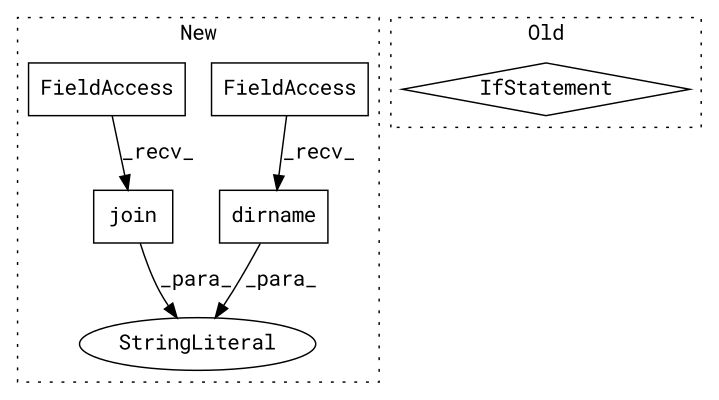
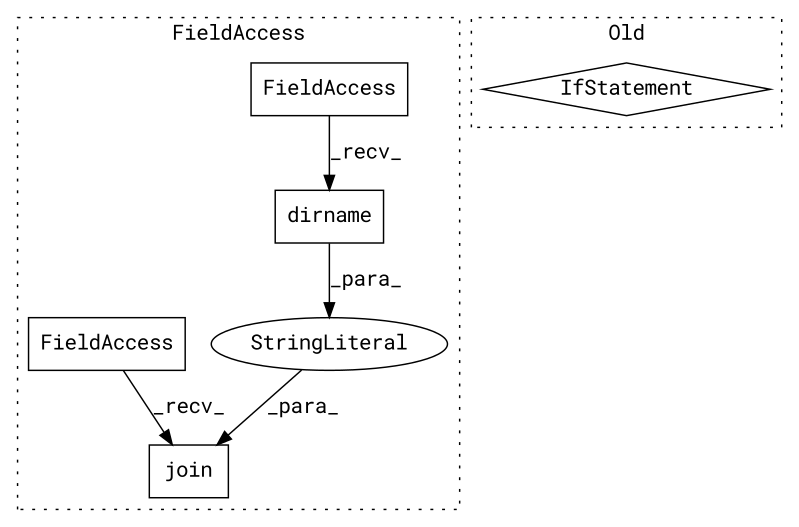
  digraph {
    fontname="Roboto Mono"
    node [a=32 fontname="Roboto Mono" l=7 shape=box]
    edge [fontname="Roboto Mono"]
    n1 [l="8,1" label=dirname s="194,210"]
    n2 [a=22 label=FieldAccess s=186]
    n3 [l="5,1" label=join s="181,241"]
    n4 [a=45 l=29 label=StringLiteral s=212 shape=ellipse]
    n5 [a=22 label=FieldAccess s=173]
    n6 [a=25 l="4,2" label=IfStatement s="4476,4502" shape=diamond]
    subgraph cluster_1 {
-     label=New
+     label=FieldAccess
      style=dotted
      n1
      n2
      n3
      n4
      n5
    }
    subgraph cluster_2 {
      label=Old
      style=dotted
      n6
    }
    n1 -> n4 [label=_para_]
    n2 -> n1 [label=_recv_]
-   n3 -> n4 [label=_para_]
+   n4 -> n3 [label=_para_]
    n5 -> n3 [label=_recv_]
  }
